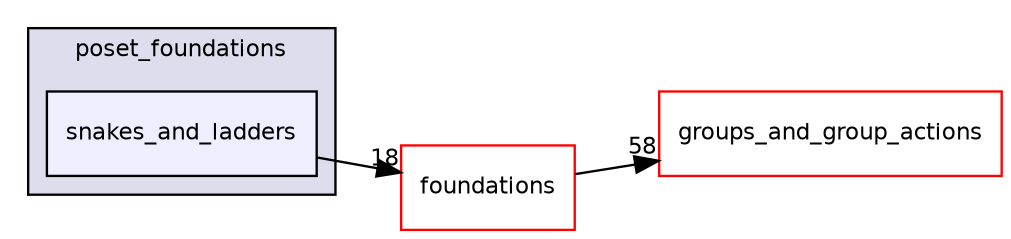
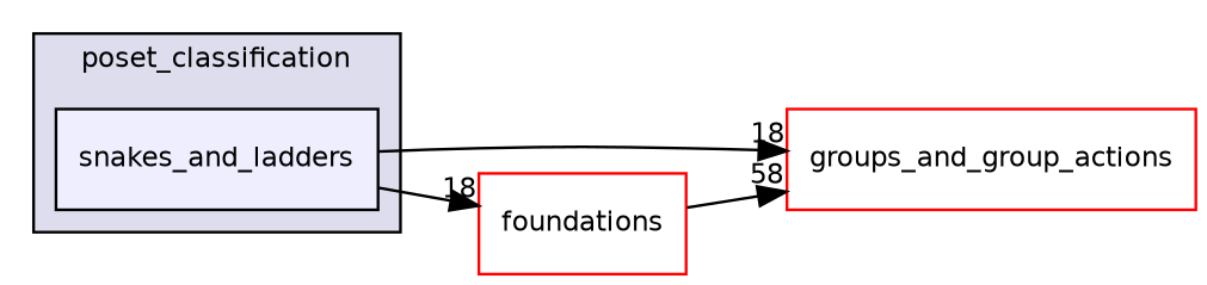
  digraph {
    compound=true
    rankdir=LR
    node [fillcolor=white fontname=Helvetica fontsize=10 shape=box style=filled color=red]
    edge [headlabel=18 labeldistance=1.5 labelfontname=Helvetica labelfontsize=10]
    n1 [fillcolor="#eeeeff" label=snakes_and_ladders pencolor=black color=""]
    n2 [label=groups_and_group_actions]
    n3 [label=foundations]
    subgraph cluster_1 {
      bgcolor="#ddddee"
      fontname=Helvetica
      fontsize=10
-     label=poset_foundations
+     label=poset_classification
      pencolor=black
      n1
    }
+   n1 -> n2
    n1 -> n3
    n3 -> n2 [headlabel=58]
  }
